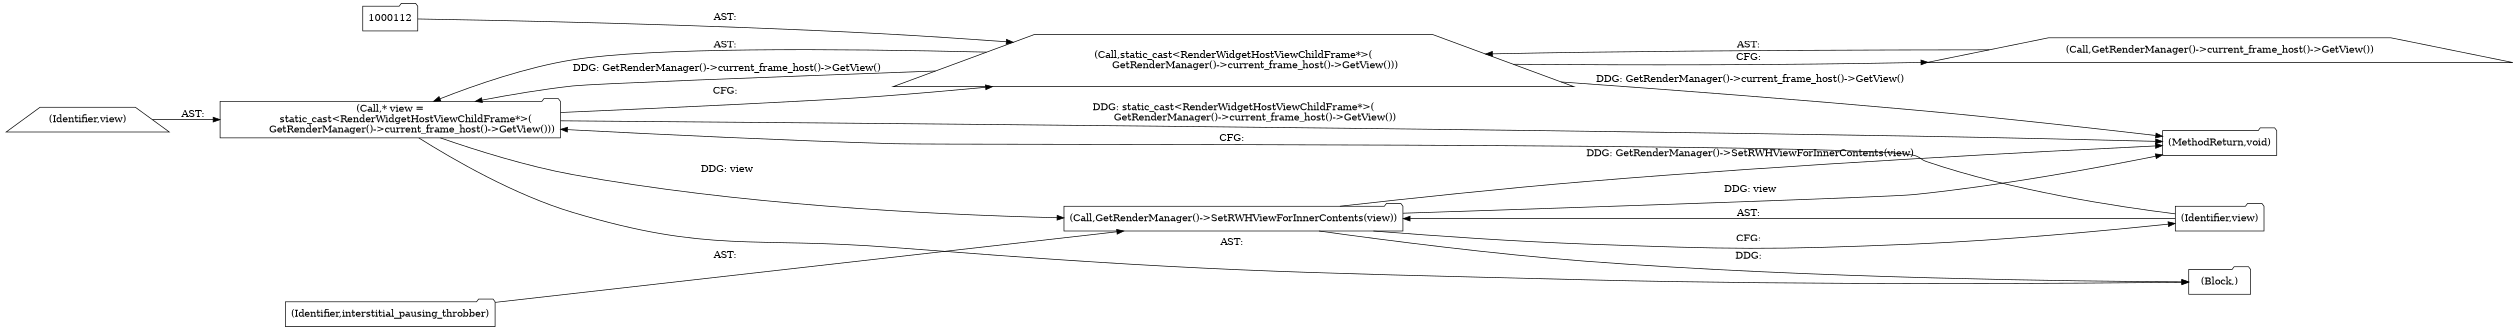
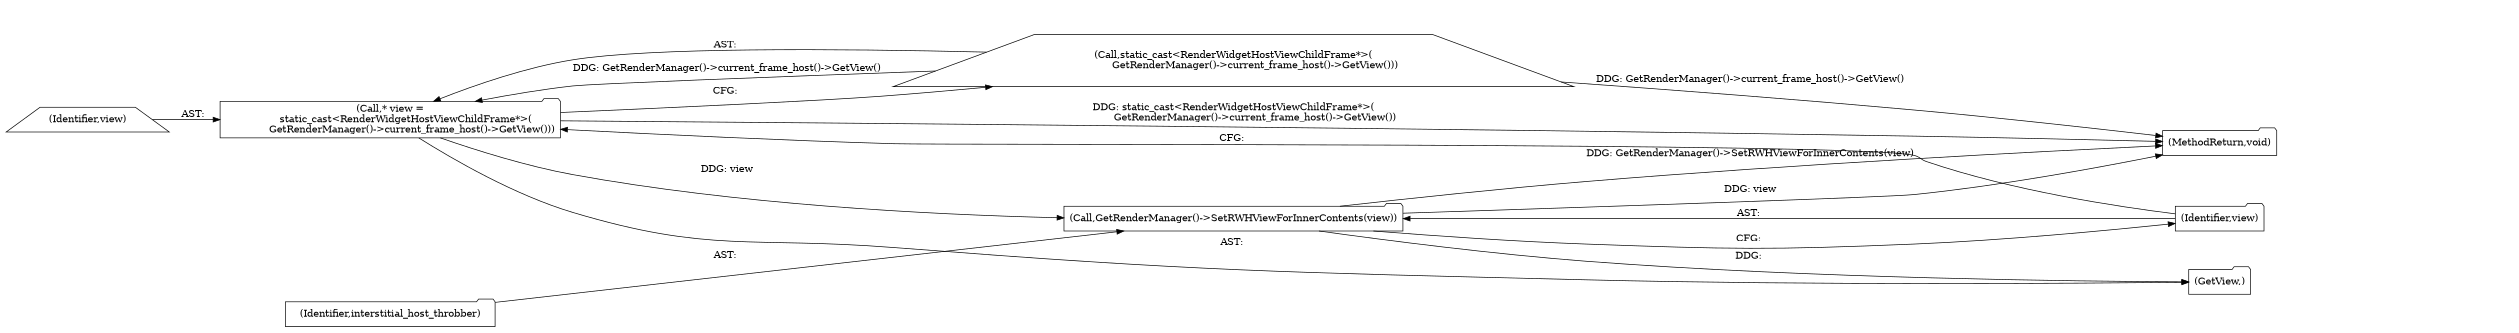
  digraph {
    rankdir=LR
    node [shape=folder]
    n1 [label="(Call,* view =\n          static_cast<RenderWidgetHostViewChildFrame*>(\n              GetRenderManager()->current_frame_host()->GetView()))"]
    n2 [label="(Call,static_cast<RenderWidgetHostViewChildFrame*>(\n              GetRenderManager()->current_frame_host()->GetView()))" shape=trapezium]
    n3 [label="(Call,GetRenderManager()->SetRWHViewForInnerContents(view))"]
-   n4 [label="(Block,)"]
+   n4 [label="(GetView,)"]
    n5 [label="(MethodReturn,void)"]
-   n6 [label="(Call,GetRenderManager()->current_frame_host()->GetView())" shape=trapezium]
    n7 [label="(Identifier,view)"]
    n8 [label="(Identifier,view)" shape=trapezium]
-   n9 [label="(Identifier,interstitial_pausing_throbber)"]
-   1000112
+   n9 [label="(Identifier,interstitial_host_throbber)"]
    n1 -> n2 [label="CFG: "]
    n1 -> n3 [label="DDG: view"]
    n1 -> n4 [label="AST: "]
    n1 -> n5 [label="DDG: static_cast<RenderWidgetHostViewChildFrame*>(\n              GetRenderManager()->current_frame_host()->GetView())"]
    n2 -> n1 [label="AST: "]
    n2 -> n1 [label="DDG: GetRenderManager()->current_frame_host()->GetView()"]
    n2 -> n5 [label="DDG: GetRenderManager()->current_frame_host()->GetView()"]
-   n2 -> n6 [label="CFG: "]
    n3 -> n4 [label="DDG: "]
    n3 -> n5 [label="DDG: GetRenderManager()->SetRWHViewForInnerContents(view)"]
    n3 -> n5 [label="DDG: view"]
    n3 -> n7 [label="CFG: "]
-   n6 -> n2 [label="AST: "]
    n7 -> n1 [label="CFG: "]
    n7 -> n3 [label="AST: "]
    n8 -> n1 [label="AST: "]
    n9 -> n3 [label="AST: "]
-   1000112 -> n2 [label="AST: "]
  }
